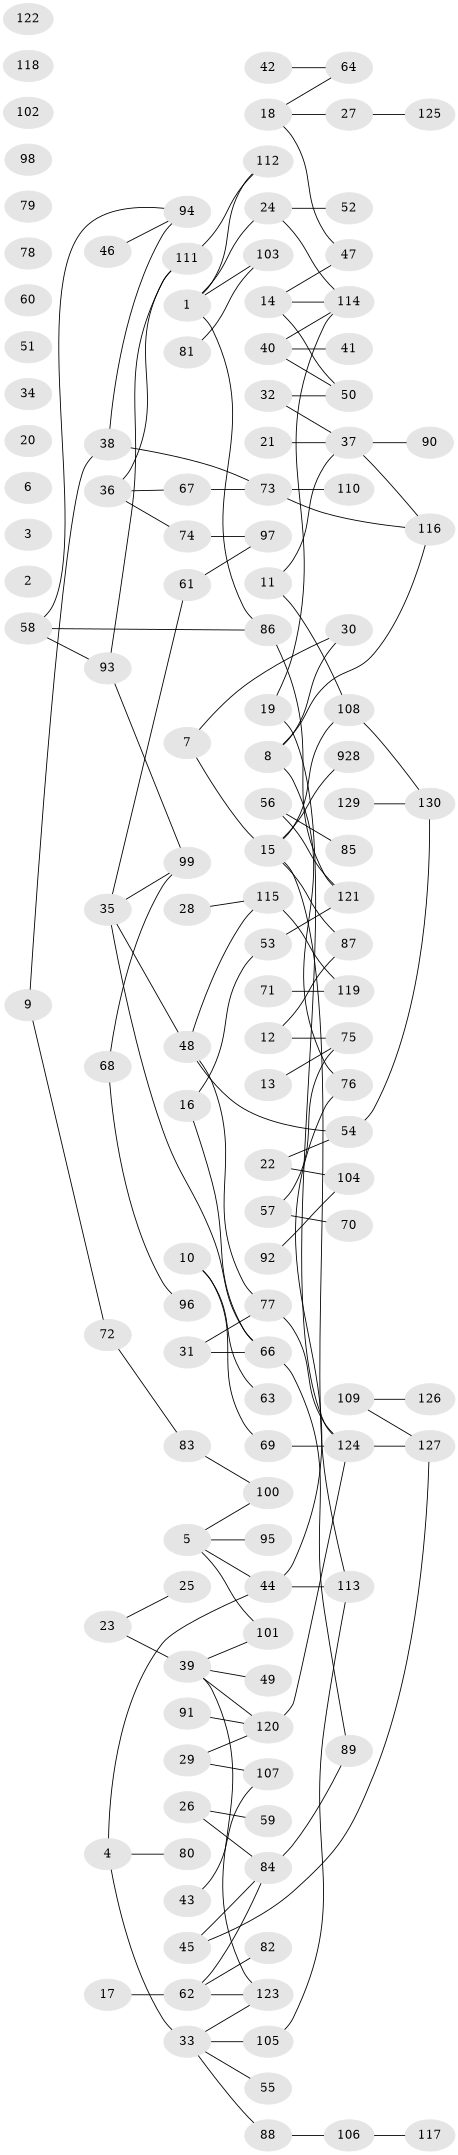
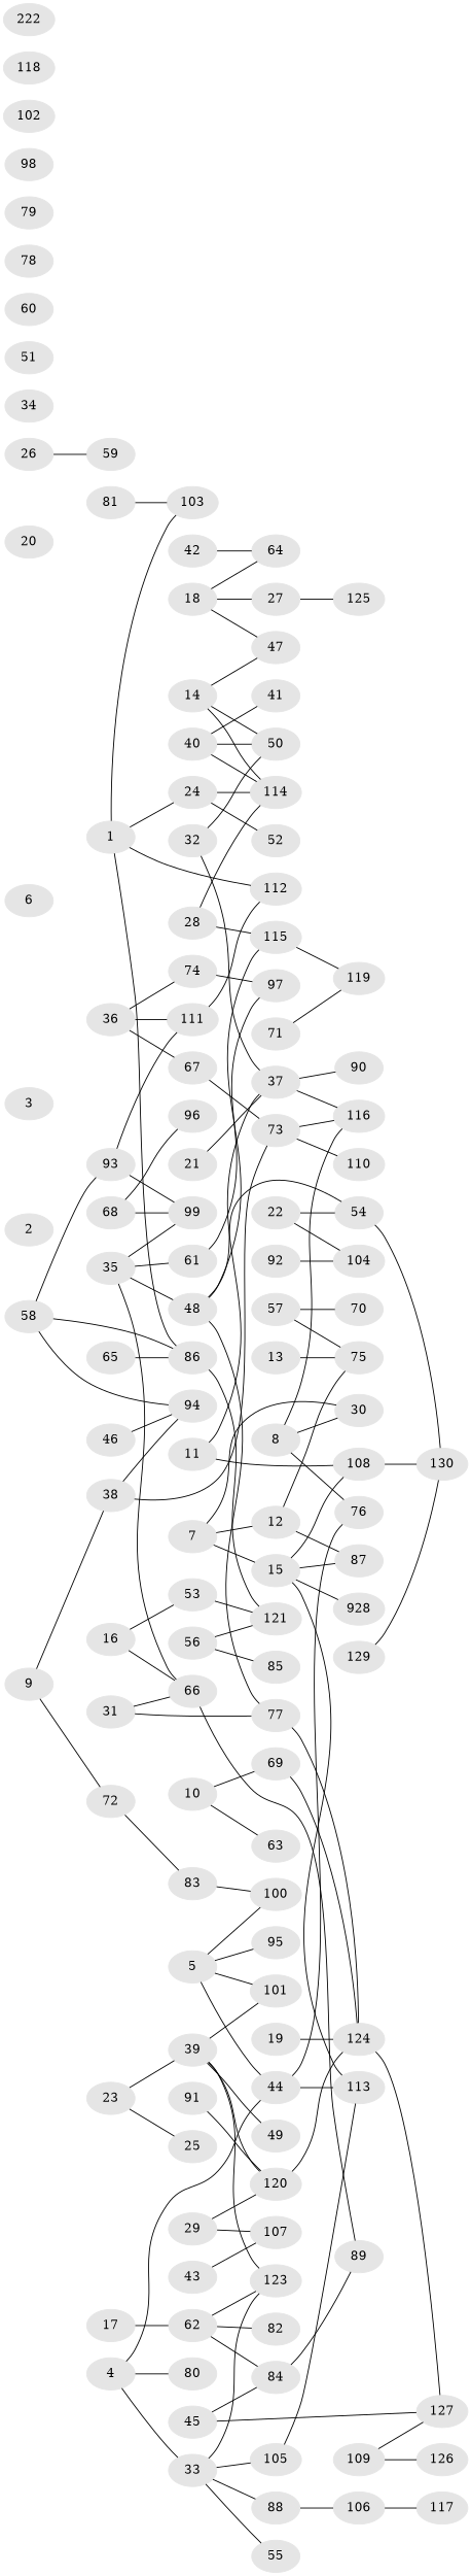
  graph {
    rankdir=LR
    node [color=gray90 style=filled]
    1
    24
    86
    103
    112
    114
    52
    121
    2
    3
    4
    33
    44
    80
    55
    88
    105
    123
    76
    113
    5
    95
    100
    101
    6
    7
    12
    15
    30
    75
    87
    108
    n33 [label=928]
    8
    116
    9
    38
    72
    73
    94
    83
    10
    63
    69
    124
    11
    37
    130
    13
    14
    47
    50
    16
    53
    66
    89
    17
    62
    84
    82
    18
    27
    64
    125
    19
    127
    20
    21
    90
    22
    54
    104
    23
    25
    39
    120
    49
    26
    59
    28
    115
    119
    29
    107
    31
    77
    32
    106
    34
    35
    48
    61
    99
    97
    36
    67
    74
    111
    110
    40
    41
    42
    43
    45
    46
    51
    56
    85
    57
    70
    58
    93
    60
+   65
    68
    96
    71
    78
    79
    81
    117
    91
    92
    98
    102
    109
    126
    118
-   122
+   122 [label=222]
    129
    1 -- 24
    1 -- 86
    1 -- 103
    1 -- 112
    24 -- 114
    24 -- 52
    86 -- 121
    4 -- 33
    4 -- 44
    4 -- 80
    33 -- 55
    33 -- 88
    33 -- 105
    33 -- 123
    44 -- 76
    44 -- 113
    88 -- 106
    105 -- 113
    5 -- 44
    5 -- 95
    5 -- 100
    5 -- 101
+   7 -- 12
    7 -- 15
    7 -- 30
    12 -- 75
    12 -- 87
    15 -- 113
    15 -- 87
    15 -- 108
    15 -- n33
    108 -- 130
    8 -- 76
    8 -- 30
    8 -- 116
    9 -- 38
    9 -- 72
    38 -- 73
    38 -- 94
    72 -- 83
    73 -- 116
    73 -- 110
    83 -- 100
    10 -- 63
    10 -- 69
    69 -- 124
    124 -- 127
    11 -- 108
    11 -- 37
    37 -- 116
    37 -- 90
    13 -- 75
    14 -- 114
    14 -- 47
    14 -- 50
    16 -- 53
    16 -- 66
    53 -- 121
    66 -- 89
    17 -- 62
    62 -- 123
    62 -- 84
    62 -- 82
    84 -- 89
    18 -- 47
    18 -- 27
    18 -- 64
    27 -- 125
-   19 -- 114
+   28 -- 114
    19 -- 124
    21 -- 37
    22 -- 54
    22 -- 104
    54 -- 130
    23 -- 25
    23 -- 39
    39 -- 123
    39 -- 101
    39 -- 120
    39 -- 49
    120 -- 124
-   26 -- 84
    26 -- 59
    28 -- 115
    115 -- 119
    29 -- 120
    29 -- 107
    31 -- 66
    31 -- 77
    77 -- 124
    32 -- 37
    32 -- 50
    106 -- 117
    35 -- 66
    35 -- 48
    35 -- 61
    35 -- 99
    48 -- 54
    48 -- 115
    48 -- 77
    61 -- 97
    36 -- 67
    36 -- 74
    36 -- 111
    67 -- 73
    74 -- 97
    111 -- 112
    40 -- 114
    40 -- 50
    40 -- 41
    42 -- 64
    43 -- 107
    45 -- 84
    45 -- 127
    46 -- 94
    56 -- 121
    56 -- 85
    57 -- 75
    57 -- 70
    58 -- 86
    58 -- 94
    58 -- 93
    93 -- 99
    93 -- 111
+   65 -- 86
    68 -- 99
    68 -- 96
    71 -- 119
    81 -- 103
    91 -- 120
    92 -- 104
    109 -- 127
    109 -- 126
    129 -- 130
  }
